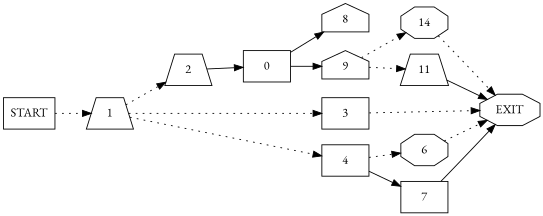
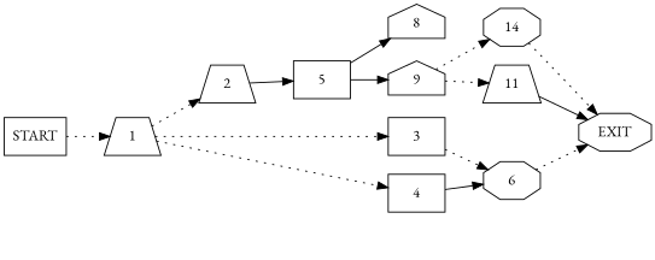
  digraph {
    fontname="EB Garamond"
    rankdir=LR
    node [fontname="EB Garamond" shape=box]
    edge [fontname="EB Garamond" style=dotted]
    n1 [label=START]
    1 [shape=trapezium]
    2 [shape=trapezium]
    3
    4
    n6 [label=EXIT shape=octagon]
-   5 [label=0]
+   5
    6 [shape=octagon]
-   7
    8 [shape=house]
    9 [shape=house]
    n12 [label=14 shape=octagon]
    11 [shape=trapezium]
    n1 -> 1
    1 -> 2
    1 -> 3
    1 -> 4
    2 -> 5 [style=solid]
-   3 -> n6
-   4 -> 6
-   4 -> 7 [style=solid]
+   3 -> 6
+   4 -> 6 [style=solid]
    5 -> 8 [style=solid]
    5 -> 9 [style=solid]
    6 -> n6
-   7 -> n6 [style=solid]
    9 -> n12
    9 -> 11
    n12 -> n6
    11 -> n6 [style=solid]
  }
